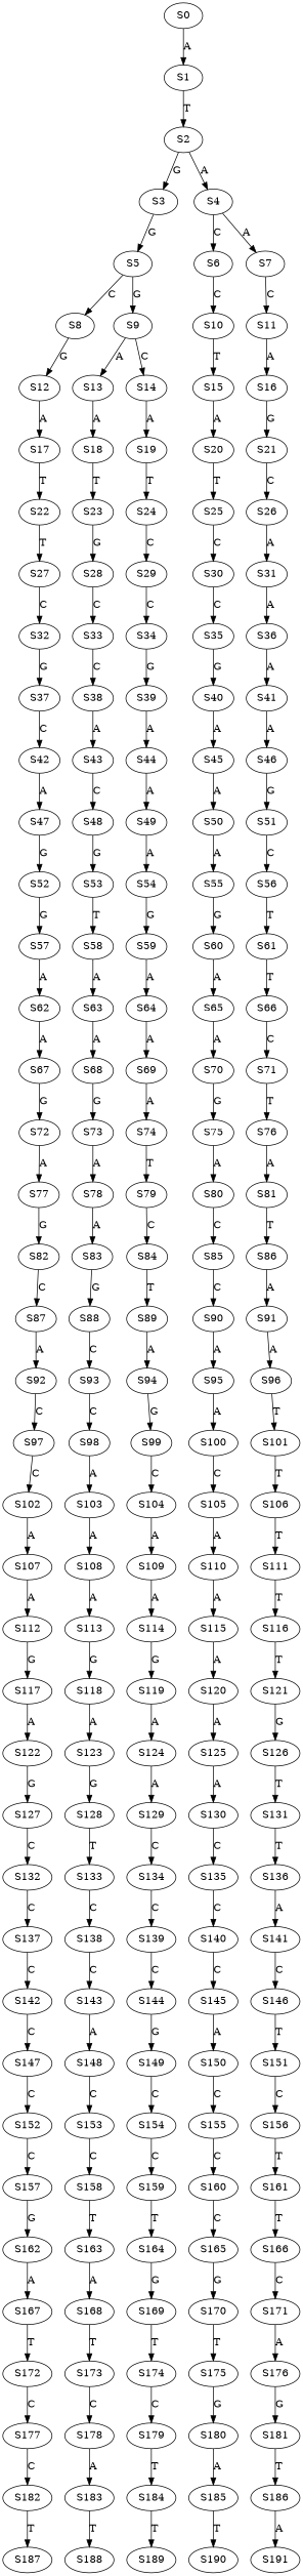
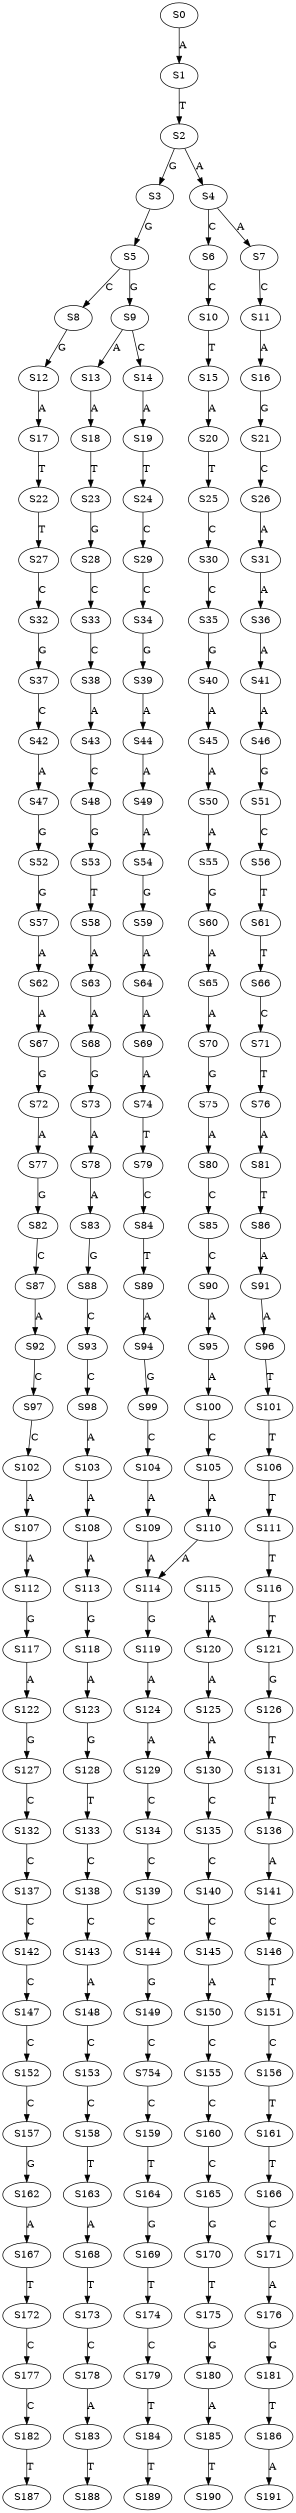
  strict digraph {
    S0
    S1
    S2
    S3
    S4
    S5
    S6
    S7
    S8
    S9
    S10
    S11
    S12
    S13
    S14
    S15
    S16
    S17
    S18
    S19
    S20
    S21
    S22
    S23
    S24
    S25
    S26
    S27
    S28
    S29
    S30
    S31
    S32
    S33
    S34
    S35
    S36
    S37
    S38
    S39
    S40
    S41
    S42
    S43
    S44
    S45
    S46
    S47
    S48
    S49
    S50
    S51
    S52
    S53
    S54
    S55
    S56
    S57
    S58
    S59
    S60
    S61
    S62
    S63
    S64
    S65
    S66
    S67
    S68
    S69
    S70
    S71
    S72
    S73
    S74
    S75
    S76
    S77
    S78
    S79
    S80
    S81
    S82
    S83
    S84
    S85
    S86
    S87
    S88
    S89
    S90
    S91
    S92
    S93
    S94
    S95
    S96
    S97
    S98
    S99
    S100
    S101
    S102
    S103
    S104
    S105
    S106
    S107
    S108
    S109
    S110
    S111
    S112
    S113
    S114
    S115
    S116
    S117
    S118
    S119
    S120
    S121
    S122
    S123
    S124
    S125
    S126
    S127
    S128
    S129
    S130
    S131
    S132
    S133
    S134
    S135
    S136
    S137
    S138
    S139
    S140
    S141
    S142
    S143
    S144
    S145
    S146
    S147
    S148
    S149
    S150
    S151
    S152
    S153
-   S154
+   S154 [label=S754]
    S155
    S156
    S157
    S158
    S159
    S160
    S161
    S162
    S163
    S164
    S165
    S166
    S167
    S168
    S169
    S170
    S171
    S172
    S173
    S174
    S175
    S176
    S177
    S178
    S179
    S180
    S181
    S182
    S183
    S184
    S185
    S186
    S187
    S188
    S189
    S190
    S191
    S0 -> S1 [label=A]
    S1 -> S2 [label=T]
    S2 -> S3 [label=G]
    S2 -> S4 [label=A]
    S3 -> S5 [label=G]
    S4 -> S6 [label=C]
    S4 -> S7 [label=A]
    S5 -> S8 [label=C]
    S5 -> S9 [label=G]
    S6 -> S10 [label=C]
    S7 -> S11 [label=C]
    S8 -> S12 [label=G]
    S9 -> S13 [label=A]
    S9 -> S14 [label=C]
    S10 -> S15 [label=T]
    S11 -> S16 [label=A]
    S12 -> S17 [label=A]
    S13 -> S18 [label=A]
    S14 -> S19 [label=A]
    S15 -> S20 [label=A]
    S16 -> S21 [label=G]
    S17 -> S22 [label=T]
    S18 -> S23 [label=T]
    S19 -> S24 [label=T]
    S20 -> S25 [label=T]
    S21 -> S26 [label=C]
    S22 -> S27 [label=T]
    S23 -> S28 [label=G]
    S24 -> S29 [label=C]
    S25 -> S30 [label=C]
    S26 -> S31 [label=A]
    S27 -> S32 [label=C]
    S28 -> S33 [label=C]
    S29 -> S34 [label=C]
    S30 -> S35 [label=C]
    S31 -> S36 [label=A]
    S32 -> S37 [label=G]
    S33 -> S38 [label=C]
    S34 -> S39 [label=G]
    S35 -> S40 [label=G]
    S36 -> S41 [label=A]
    S37 -> S42 [label=C]
    S38 -> S43 [label=A]
    S39 -> S44 [label=A]
    S40 -> S45 [label=A]
    S41 -> S46 [label=A]
    S42 -> S47 [label=A]
    S43 -> S48 [label=C]
    S44 -> S49 [label=A]
    S45 -> S50 [label=A]
    S46 -> S51 [label=G]
    S47 -> S52 [label=G]
    S48 -> S53 [label=G]
    S49 -> S54 [label=A]
    S50 -> S55 [label=A]
    S51 -> S56 [label=C]
    S52 -> S57 [label=G]
    S53 -> S58 [label=T]
    S54 -> S59 [label=G]
    S55 -> S60 [label=G]
    S56 -> S61 [label=T]
    S57 -> S62 [label=A]
    S58 -> S63 [label=A]
    S59 -> S64 [label=A]
    S60 -> S65 [label=A]
    S61 -> S66 [label=T]
    S62 -> S67 [label=A]
    S63 -> S68 [label=A]
    S64 -> S69 [label=A]
    S65 -> S70 [label=A]
    S66 -> S71 [label=C]
    S67 -> S72 [label=G]
    S68 -> S73 [label=G]
    S69 -> S74 [label=A]
    S70 -> S75 [label=G]
    S71 -> S76 [label=T]
    S72 -> S77 [label=A]
    S73 -> S78 [label=A]
    S74 -> S79 [label=T]
    S75 -> S80 [label=A]
    S76 -> S81 [label=A]
    S77 -> S82 [label=G]
    S78 -> S83 [label=A]
    S79 -> S84 [label=C]
    S80 -> S85 [label=C]
    S81 -> S86 [label=T]
    S82 -> S87 [label=C]
    S83 -> S88 [label=G]
    S84 -> S89 [label=T]
    S85 -> S90 [label=C]
    S86 -> S91 [label=A]
    S87 -> S92 [label=A]
    S88 -> S93 [label=C]
    S89 -> S94 [label=A]
    S90 -> S95 [label=A]
    S91 -> S96 [label=A]
    S92 -> S97 [label=C]
    S93 -> S98 [label=C]
    S94 -> S99 [label=G]
    S95 -> S100 [label=A]
    S96 -> S101 [label=T]
    S97 -> S102 [label=C]
    S98 -> S103 [label=A]
    S99 -> S104 [label=C]
    S100 -> S105 [label=C]
    S101 -> S106 [label=T]
    S102 -> S107 [label=A]
    S103 -> S108 [label=A]
    S104 -> S109 [label=A]
    S105 -> S110 [label=A]
    S106 -> S111 [label=T]
    S107 -> S112 [label=A]
    S108 -> S113 [label=A]
    S109 -> S114 [label=A]
-   S110 -> S115 [label=A]
+   S110 -> S114 [label=A]
    S111 -> S116 [label=T]
    S112 -> S117 [label=G]
    S113 -> S118 [label=G]
    S114 -> S119 [label=G]
    S115 -> S120 [label=A]
    S116 -> S121 [label=T]
    S117 -> S122 [label=A]
    S118 -> S123 [label=A]
    S119 -> S124 [label=A]
    S120 -> S125 [label=A]
    S121 -> S126 [label=G]
    S122 -> S127 [label=G]
    S123 -> S128 [label=G]
    S124 -> S129 [label=A]
    S125 -> S130 [label=A]
    S126 -> S131 [label=T]
    S127 -> S132 [label=C]
    S128 -> S133 [label=T]
    S129 -> S134 [label=C]
    S130 -> S135 [label=C]
    S131 -> S136 [label=T]
    S132 -> S137 [label=C]
    S133 -> S138 [label=C]
    S134 -> S139 [label=C]
    S135 -> S140 [label=C]
    S136 -> S141 [label=A]
    S137 -> S142 [label=C]
    S138 -> S143 [label=C]
    S139 -> S144 [label=C]
    S140 -> S145 [label=C]
    S141 -> S146 [label=C]
    S142 -> S147 [label=C]
    S143 -> S148 [label=A]
    S144 -> S149 [label=G]
    S145 -> S150 [label=A]
    S146 -> S151 [label=T]
    S147 -> S152 [label=C]
    S148 -> S153 [label=C]
    S149 -> S154 [label=C]
    S150 -> S155 [label=C]
    S151 -> S156 [label=C]
    S152 -> S157 [label=C]
    S153 -> S158 [label=C]
    S154 -> S159 [label=C]
    S155 -> S160 [label=C]
    S156 -> S161 [label=T]
    S157 -> S162 [label=G]
    S158 -> S163 [label=T]
    S159 -> S164 [label=T]
    S160 -> S165 [label=C]
    S161 -> S166 [label=T]
    S162 -> S167 [label=A]
    S163 -> S168 [label=A]
    S164 -> S169 [label=G]
    S165 -> S170 [label=G]
    S166 -> S171 [label=C]
    S167 -> S172 [label=T]
    S168 -> S173 [label=T]
    S169 -> S174 [label=T]
    S170 -> S175 [label=T]
    S171 -> S176 [label=A]
    S172 -> S177 [label=C]
    S173 -> S178 [label=C]
    S174 -> S179 [label=C]
    S175 -> S180 [label=G]
    S176 -> S181 [label=G]
    S177 -> S182 [label=C]
    S178 -> S183 [label=A]
    S179 -> S184 [label=T]
    S180 -> S185 [label=A]
    S181 -> S186 [label=T]
    S182 -> S187 [label=T]
    S183 -> S188 [label=T]
    S184 -> S189 [label=T]
    S185 -> S190 [label=T]
    S186 -> S191 [label=A]
  }
